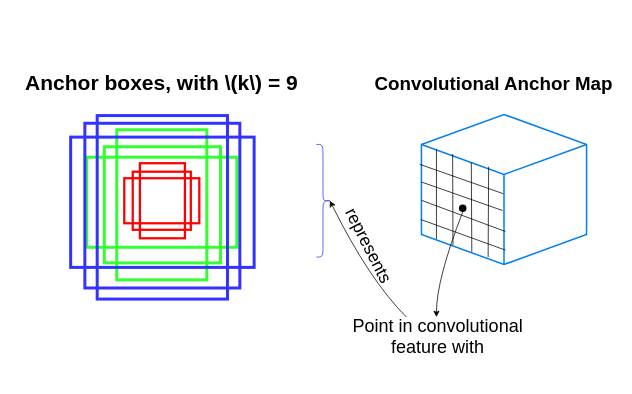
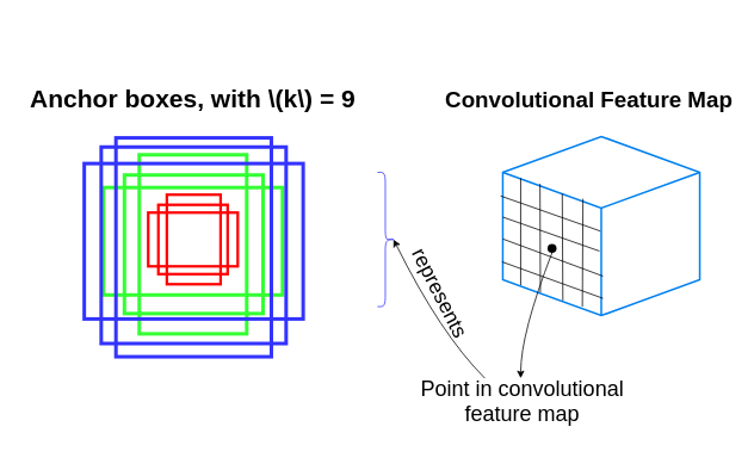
  <mxCell id="0" />
  <mxCell id="1" parent="0" />
  <mxCell id="2" value="" style="html=1;verticalLabelPosition=bottom;align=center;labelBackgroundColor=#ffffff;verticalAlign=top;strokeWidth=2;strokeColor=#0080F0;shadow=0;dashed=0;shape=mxgraph.ios7.icons.cube;" vertex="1" parent="1"><mxGeometry x="561" y="152" width="220" height="200" as="geometry" /></mxCell>
  <mxCell id="3" value="" style="endArrow=none;html=1;entryX=0.091;entryY=0.232;entryDx=0;entryDy=0;entryPerimeter=0;" edge="1" parent="1" target="2"><mxGeometry width="50" height="50" relative="1" as="geometry"><mxPoint x="581" y="318" as="sourcePoint" /><mxPoint x="421" y="242" as="targetPoint" /></mxGeometry></mxCell>
  <mxCell id="4" value="" style="endArrow=none;html=1;entryX=0.189;entryY=0.264;entryDx=0;entryDy=0;entryPerimeter=0;" edge="1" parent="1" target="2"><mxGeometry width="50" height="50" relative="1" as="geometry"><mxPoint x="603" y="326" as="sourcePoint" /><mxPoint x="591.02" y="208.4" as="targetPoint" /></mxGeometry></mxCell>
  <mxCell id="5" value="" style="endArrow=none;html=1;exitX=0.305;exitY=0.916;exitDx=0;exitDy=0;exitPerimeter=0;entryX=0.302;entryY=0.32;entryDx=0;entryDy=0;entryPerimeter=0;" edge="1" parent="1" source="2" target="2"><mxGeometry width="50" height="50" relative="1" as="geometry"><mxPoint x="601" y="338" as="sourcePoint" /><mxPoint x="630" y="218" as="targetPoint" /></mxGeometry></mxCell>
  <mxCell id="6" value="" style="endArrow=none;html=1;entryX=0.407;entryY=0.348;entryDx=0;entryDy=0;entryPerimeter=0;exitX=0.404;exitY=0.95;exitDx=0;exitDy=0;exitPerimeter=0;" edge="1" parent="1" source="2" target="2"><mxGeometry width="50" height="50" relative="1" as="geometry"><mxPoint x="611" y="348" as="sourcePoint" /><mxPoint x="611.02" y="228.4" as="targetPoint" /></mxGeometry></mxCell>
  <mxCell id="7" value="" style="endArrow=none;html=1;entryX=0.495;entryY=0.528;entryDx=0;entryDy=0;entryPerimeter=0;exitX=-0.011;exitY=0.332;exitDx=0;exitDy=0;exitPerimeter=0;" edge="1" parent="1" source="2" target="2"><mxGeometry width="50" height="50" relative="1" as="geometry"><mxPoint x="411" y="292" as="sourcePoint" /><mxPoint x="461" y="242" as="targetPoint" /></mxGeometry></mxCell>
  <mxCell id="8" value="" style="endArrow=none;html=1;entryX=0.491;entryY=0.64;entryDx=0;entryDy=0;entryPerimeter=0;exitX=0;exitY=0.45;exitDx=0;exitDy=0;exitPerimeter=0;" edge="1" parent="1" source="2" target="2"><mxGeometry width="50" height="50" relative="1" as="geometry"><mxPoint x="411" y="292" as="sourcePoint" /><mxPoint x="461" y="242" as="targetPoint" /></mxGeometry></mxCell>
  <mxCell id="9" value="" style="endArrow=none;html=1;exitX=0;exitY=0.572;exitDx=0;exitDy=0;exitPerimeter=0;entryX=0.509;entryY=0.78;entryDx=0;entryDy=0;entryPerimeter=0;" edge="1" parent="1" source="2" target="2"><mxGeometry width="50" height="50" relative="1" as="geometry"><mxPoint x="411" y="292" as="sourcePoint" /><mxPoint x="674" y="304" as="targetPoint" /></mxGeometry></mxCell>
  <mxCell id="10" value="" style="endArrow=none;html=1;entryX=0.509;entryY=0.904;entryDx=0;entryDy=0;entryPerimeter=0;exitX=-0.004;exitY=0.7;exitDx=0;exitDy=0;exitPerimeter=0;" edge="1" parent="1" source="2" target="2"><mxGeometry width="50" height="50" relative="1" as="geometry"><mxPoint x="411" y="292" as="sourcePoint" /><mxPoint x="461" y="242" as="targetPoint" /></mxGeometry></mxCell>
- <mxCell id="11" value="Convolutional Anchor Map" style="text;html=1;strokeColor=none;fillColor=none;align=center;verticalAlign=middle;whiteSpace=wrap;rounded=0;fontStyle=1;fontSize=25;" vertex="1" parent="1"><mxGeometry x="495" y="20" width="325" height="180" as="geometry" /></mxCell>
+ <mxCell id="11" value="Convolutional Feature Map" style="text;html=1;strokeColor=none;fillColor=none;align=center;verticalAlign=middle;whiteSpace=wrap;rounded=0;fontStyle=1;fontSize=25;" vertex="1" parent="1"><mxGeometry x="495" y="20" width="325" height="180" as="geometry" /></mxCell>
  <mxCell id="12" value="" style="shape=ellipse;fillColor=#000000;strokeColor=none;html=1;fontSize=15;" vertex="1" parent="1"><mxGeometry x="611" y="272" width="10" height="10" as="geometry" /></mxCell>
  <mxCell id="13" value="" style="curved=1;endArrow=classic;html=1;fontSize=15;entryX=0.5;entryY=1;entryDx=0;entryDy=0;exitX=0.5;exitY=1;exitDx=0;exitDy=0;" edge="1" parent="1" source="12"><mxGeometry width="50" height="50" relative="1" as="geometry"><mxPoint x="631" y="372" as="sourcePoint" /><mxPoint x="581" y="422" as="targetPoint" /><Array as="points"><mxPoint x="581" y="372" /></Array></mxGeometry></mxCell>
- <mxCell id="14" value="Point in convolutional feature with" style="text;html=1;strokeColor=none;fillColor=none;align=center;verticalAlign=middle;whiteSpace=wrap;rounded=0;fontSize=24;" vertex="1" parent="1"><mxGeometry x="466" y="393" width="234" height="110" as="geometry" /></mxCell>
+ <mxCell id="14" value="Point in convolutional feature map" style="text;html=1;strokeColor=none;fillColor=none;align=center;verticalAlign=middle;whiteSpace=wrap;rounded=0;fontSize=24;" vertex="1" parent="1"><mxGeometry x="466" y="393" width="234" height="110" as="geometry" /></mxCell>
  <mxCell id="15" value="" style="shape=image;verticalLabelPosition=bottom;labelBackgroundColor=#ffffff;verticalAlign=top;aspect=fixed;imageAspect=0;image=https://media.istockphoto.com/photos/man-rides-a-horse-on-meadow-picture-id498467066?k=6&amp;m=498467066&amp;s=612x612&amp;w=0&amp;h=Hp6L3PR7iE_xu64fuMw3sONchlwHFIeJZ-2q_Fyx6D4=;" vertex="1" parent="1"><mxGeometry x="21" y="147" width="389.62" height="260" as="geometry" /></mxCell>
  <mxCell id="16" value="" style="rounded=0;whiteSpace=wrap;html=1;fillColor=none;fontSize=15;strokeColor=#FF0000;strokeWidth=3;" vertex="1" parent="1"><mxGeometry x="165" y="237" width="100" height="60" as="geometry" /></mxCell>
  <mxCell id="17" value="" style="whiteSpace=wrap;html=1;aspect=fixed;fillColor=none;fontSize=15;strokeColor=#FF0000;strokeWidth=3;" vertex="1" parent="1"><mxGeometry x="176.3" y="228.3" width="77.4" height="77.4" as="geometry" /></mxCell>
  <mxCell id="18" value="" style="rounded=0;whiteSpace=wrap;html=1;fillColor=none;fontSize=15;strokeColor=#FF0000;strokeWidth=3;" vertex="1" parent="1"><mxGeometry x="185.81" y="217" width="60" height="100" as="geometry" /></mxCell>
  <mxCell id="19" value="Anchor boxes, with \(k\) = 9" style="text;html=1;strokeColor=none;fillColor=none;align=center;verticalAlign=middle;whiteSpace=wrap;rounded=0;fontSize=28;fontStyle=1" vertex="1" parent="1"><mxGeometry x="20" y="90.5" width="390" height="39" as="geometry" /></mxCell>
  <mxCell id="20" value="" style="shape=curlyBracket;whiteSpace=wrap;html=1;rounded=1;strokeColor=#3333FF;fillColor=none;fontSize=15;direction=west;size=0.56;" vertex="1" parent="1"><mxGeometry x="421" y="192" width="20" height="150" as="geometry" /></mxCell>
  <mxCell id="21" value="" style="curved=1;endArrow=classic;html=1;fontSize=15;entryX=0.1;entryY=0.5;entryDx=0;entryDy=0;entryPerimeter=0;" edge="1" parent="1" target="20"><mxGeometry width="50" height="50" relative="1" as="geometry"><mxPoint x="541" y="422" as="sourcePoint" /><mxPoint x="541" y="372" as="targetPoint" /><Array as="points"><mxPoint x="541" y="422" /><mxPoint x="491" y="372" /></Array></mxGeometry></mxCell>
  <mxCell id="22" value="represents&lt;br style=&quot;font-size: 23px;&quot;&gt;" style="text;html=1;strokeColor=none;fillColor=none;align=center;verticalAlign=middle;whiteSpace=wrap;rounded=0;fontSize=23;rotation=63;" vertex="1" parent="1"><mxGeometry x="471" y="317" width="40" height="20" as="geometry" /></mxCell>
  <mxCell id="23" value="" style="rounded=0;whiteSpace=wrap;html=1;fillColor=none;fontSize=15;strokeColor=#33FF33;strokeWidth=4;" vertex="1" parent="1"><mxGeometry x="155" y="172.4" width="120" height="200" as="geometry" /></mxCell>
  <mxCell id="24" value="" style="rounded=0;whiteSpace=wrap;html=1;fillColor=none;fontSize=15;strokeColor=#33FF33;strokeWidth=4;" vertex="1" parent="1"><mxGeometry x="115" y="209" width="200" height="120" as="geometry" /></mxCell>
  <mxCell id="25" value="" style="whiteSpace=wrap;html=1;aspect=fixed;fillColor=none;fontSize=15;strokeColor=#33FF33;strokeWidth=4;" vertex="1" parent="1"><mxGeometry x="138.41" y="195" width="154.8" height="154.8" as="geometry" /></mxCell>
  <mxCell id="26" value="" style="rounded=0;whiteSpace=wrap;html=1;labelBackgroundColor=#ffffff;strokeColor=#3333FF;strokeWidth=4;fillColor=none;fontSize=24;fontColor=#00FF00;rotation=90;" vertex="1" parent="1"><mxGeometry x="93.5" y="188.96" width="244.5" height="173.6" as="geometry" /></mxCell>
  <mxCell id="27" value="" style="rounded=0;whiteSpace=wrap;html=1;labelBackgroundColor=#ffffff;strokeColor=#3333FF;strokeWidth=4;fillColor=none;fontSize=24;fontColor=#00FF00;rotation=90;direction=south;" vertex="1" parent="1"><mxGeometry x="129.01" y="146.75" width="173.6" height="244.5" as="geometry" /></mxCell>
  <mxCell id="28" value="" style="rounded=0;whiteSpace=wrap;html=1;labelBackgroundColor=#ffffff;strokeColor=#3333FF;strokeWidth=4;fillColor=none;fontSize=24;fontColor=#00FF00;rotation=90;" vertex="1" parent="1"><mxGeometry x="106" y="170.25" width="219.5" height="206.5" as="geometry" /></mxCell>
